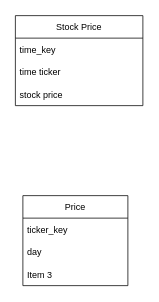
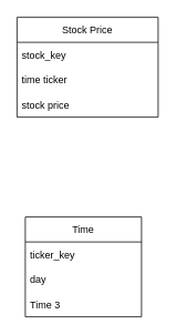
  <mxCell id="0" />
  <mxCell id="1" parent="0" />
  <mxCell id="2" value="Stock Price" style="swimlane;fontStyle=0;childLayout=stackLayout;horizontal=1;startSize=30;horizontalStack=0;resizeParent=1;resizeParentMax=0;resizeLast=0;collapsible=1;marginBottom=0;" vertex="1" parent="1"><mxGeometry x="20" y="20" width="170" height="120" as="geometry" /></mxCell>
- <mxCell id="3" value="time_key" style="text;strokeColor=none;fillColor=none;align=left;verticalAlign=middle;spacingLeft=4;spacingRight=4;overflow=hidden;points=[[0,0.5],[1,0.5]];portConstraint=eastwest;rotatable=0;" vertex="1" parent="2"><mxGeometry y="30" width="170" height="30" as="geometry" /></mxCell>
+ <mxCell id="3" value="stock_key" style="text;strokeColor=none;fillColor=none;align=left;verticalAlign=middle;spacingLeft=4;spacingRight=4;overflow=hidden;points=[[0,0.5],[1,0.5]];portConstraint=eastwest;rotatable=0;" vertex="1" parent="2"><mxGeometry y="30" width="170" height="30" as="geometry" /></mxCell>
  <mxCell id="4" value="time ticker" style="text;strokeColor=none;fillColor=none;align=left;verticalAlign=middle;spacingLeft=4;spacingRight=4;overflow=hidden;points=[[0,0.5],[1,0.5]];portConstraint=eastwest;rotatable=0;" vertex="1" parent="2"><mxGeometry y="60" width="170" height="30" as="geometry" /></mxCell>
  <mxCell id="5" value="stock price" style="text;strokeColor=none;fillColor=none;align=left;verticalAlign=middle;spacingLeft=4;spacingRight=4;overflow=hidden;points=[[0,0.5],[1,0.5]];portConstraint=eastwest;rotatable=0;" vertex="1" parent="2"><mxGeometry y="90" width="170" height="30" as="geometry" /></mxCell>
- <mxCell id="6" value="Price" style="swimlane;fontStyle=0;childLayout=stackLayout;horizontal=1;startSize=30;horizontalStack=0;resizeParent=1;resizeParentMax=0;resizeLast=0;collapsible=1;marginBottom=0;" vertex="1" parent="1"><mxGeometry x="30" y="260" width="140" height="120" as="geometry" /></mxCell>
+ <mxCell id="6" value="Time" style="swimlane;fontStyle=0;childLayout=stackLayout;horizontal=1;startSize=30;horizontalStack=0;resizeParent=1;resizeParentMax=0;resizeLast=0;collapsible=1;marginBottom=0;" vertex="1" parent="1"><mxGeometry x="30" y="260" width="140" height="120" as="geometry" /></mxCell>
  <mxCell id="7" value="ticker_key" style="text;strokeColor=none;fillColor=none;align=left;verticalAlign=middle;spacingLeft=4;spacingRight=4;overflow=hidden;points=[[0,0.5],[1,0.5]];portConstraint=eastwest;rotatable=0;" vertex="1" parent="6"><mxGeometry y="30" width="140" height="30" as="geometry" /></mxCell>
  <mxCell id="8" value="day" style="text;strokeColor=none;fillColor=none;align=left;verticalAlign=middle;spacingLeft=4;spacingRight=4;overflow=hidden;points=[[0,0.5],[1,0.5]];portConstraint=eastwest;rotatable=0;" vertex="1" parent="6"><mxGeometry y="60" width="140" height="30" as="geometry" /></mxCell>
- <mxCell id="9" value="Item 3" style="text;strokeColor=none;fillColor=none;align=left;verticalAlign=middle;spacingLeft=4;spacingRight=4;overflow=hidden;points=[[0,0.5],[1,0.5]];portConstraint=eastwest;rotatable=0;" vertex="1" parent="6"><mxGeometry y="90" width="140" height="30" as="geometry" /></mxCell>
+ <mxCell id="9" value="Time 3" style="text;strokeColor=none;fillColor=none;align=left;verticalAlign=middle;spacingLeft=4;spacingRight=4;overflow=hidden;points=[[0,0.5],[1,0.5]];portConstraint=eastwest;rotatable=0;" vertex="1" parent="6"><mxGeometry y="90" width="140" height="30" as="geometry" /></mxCell>
